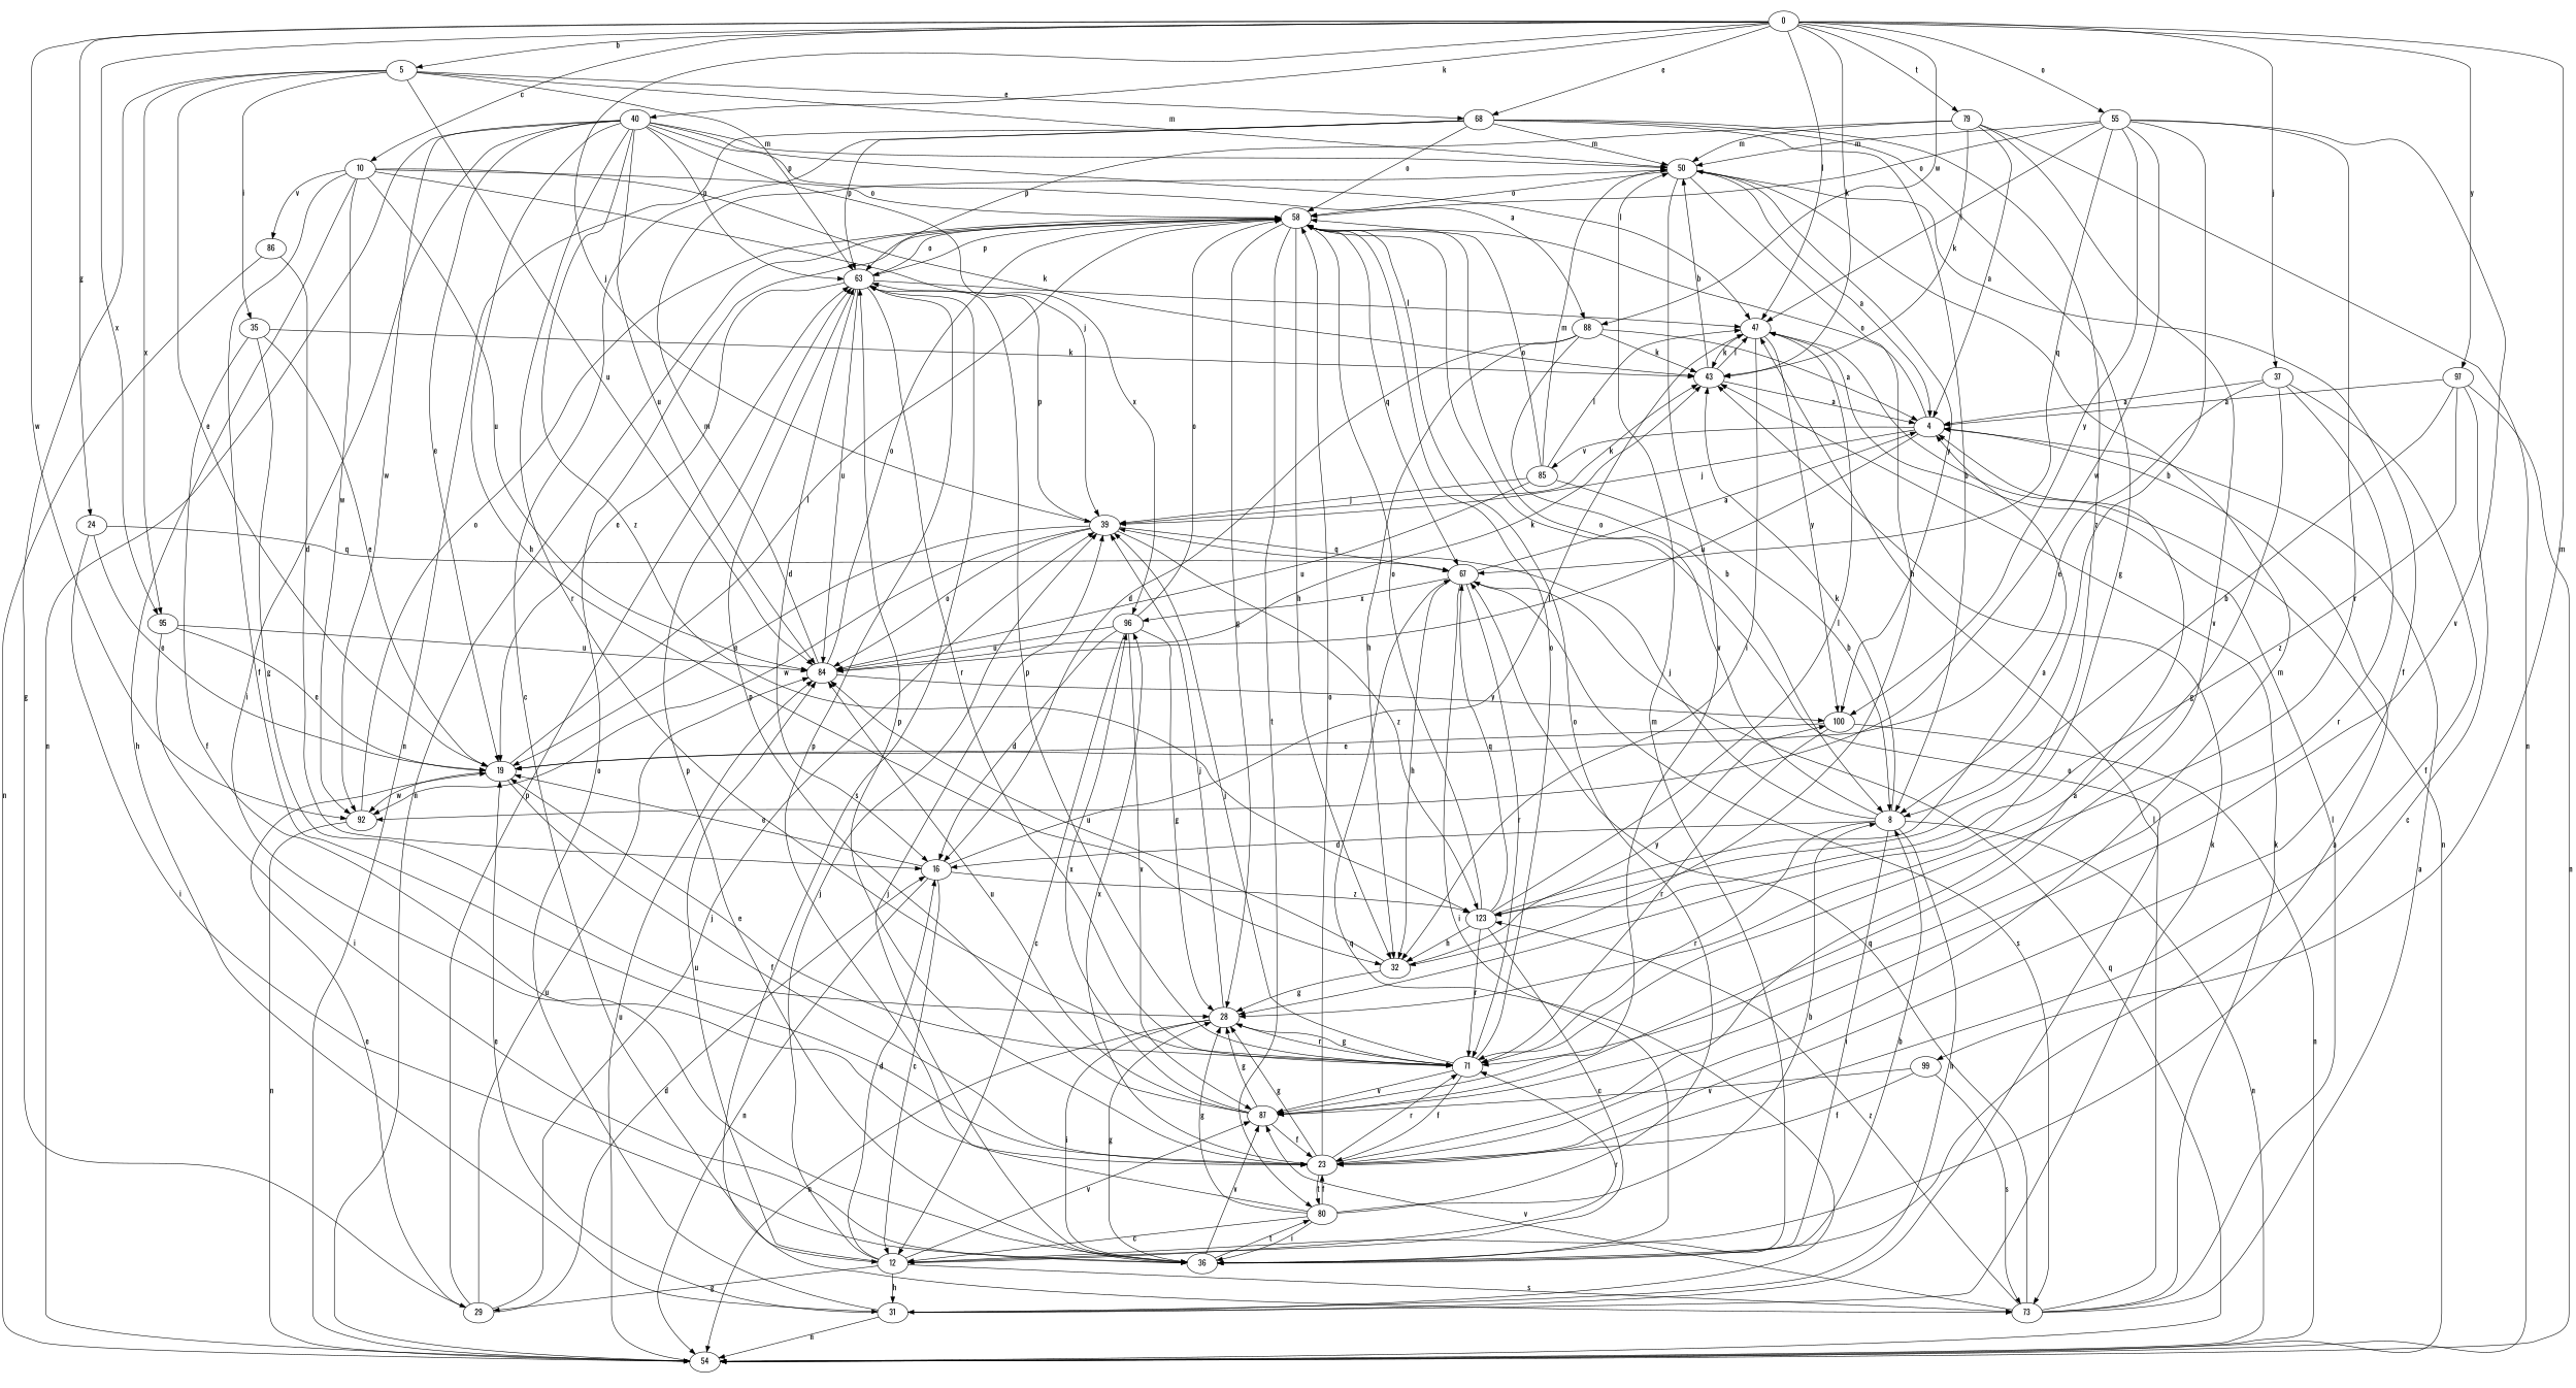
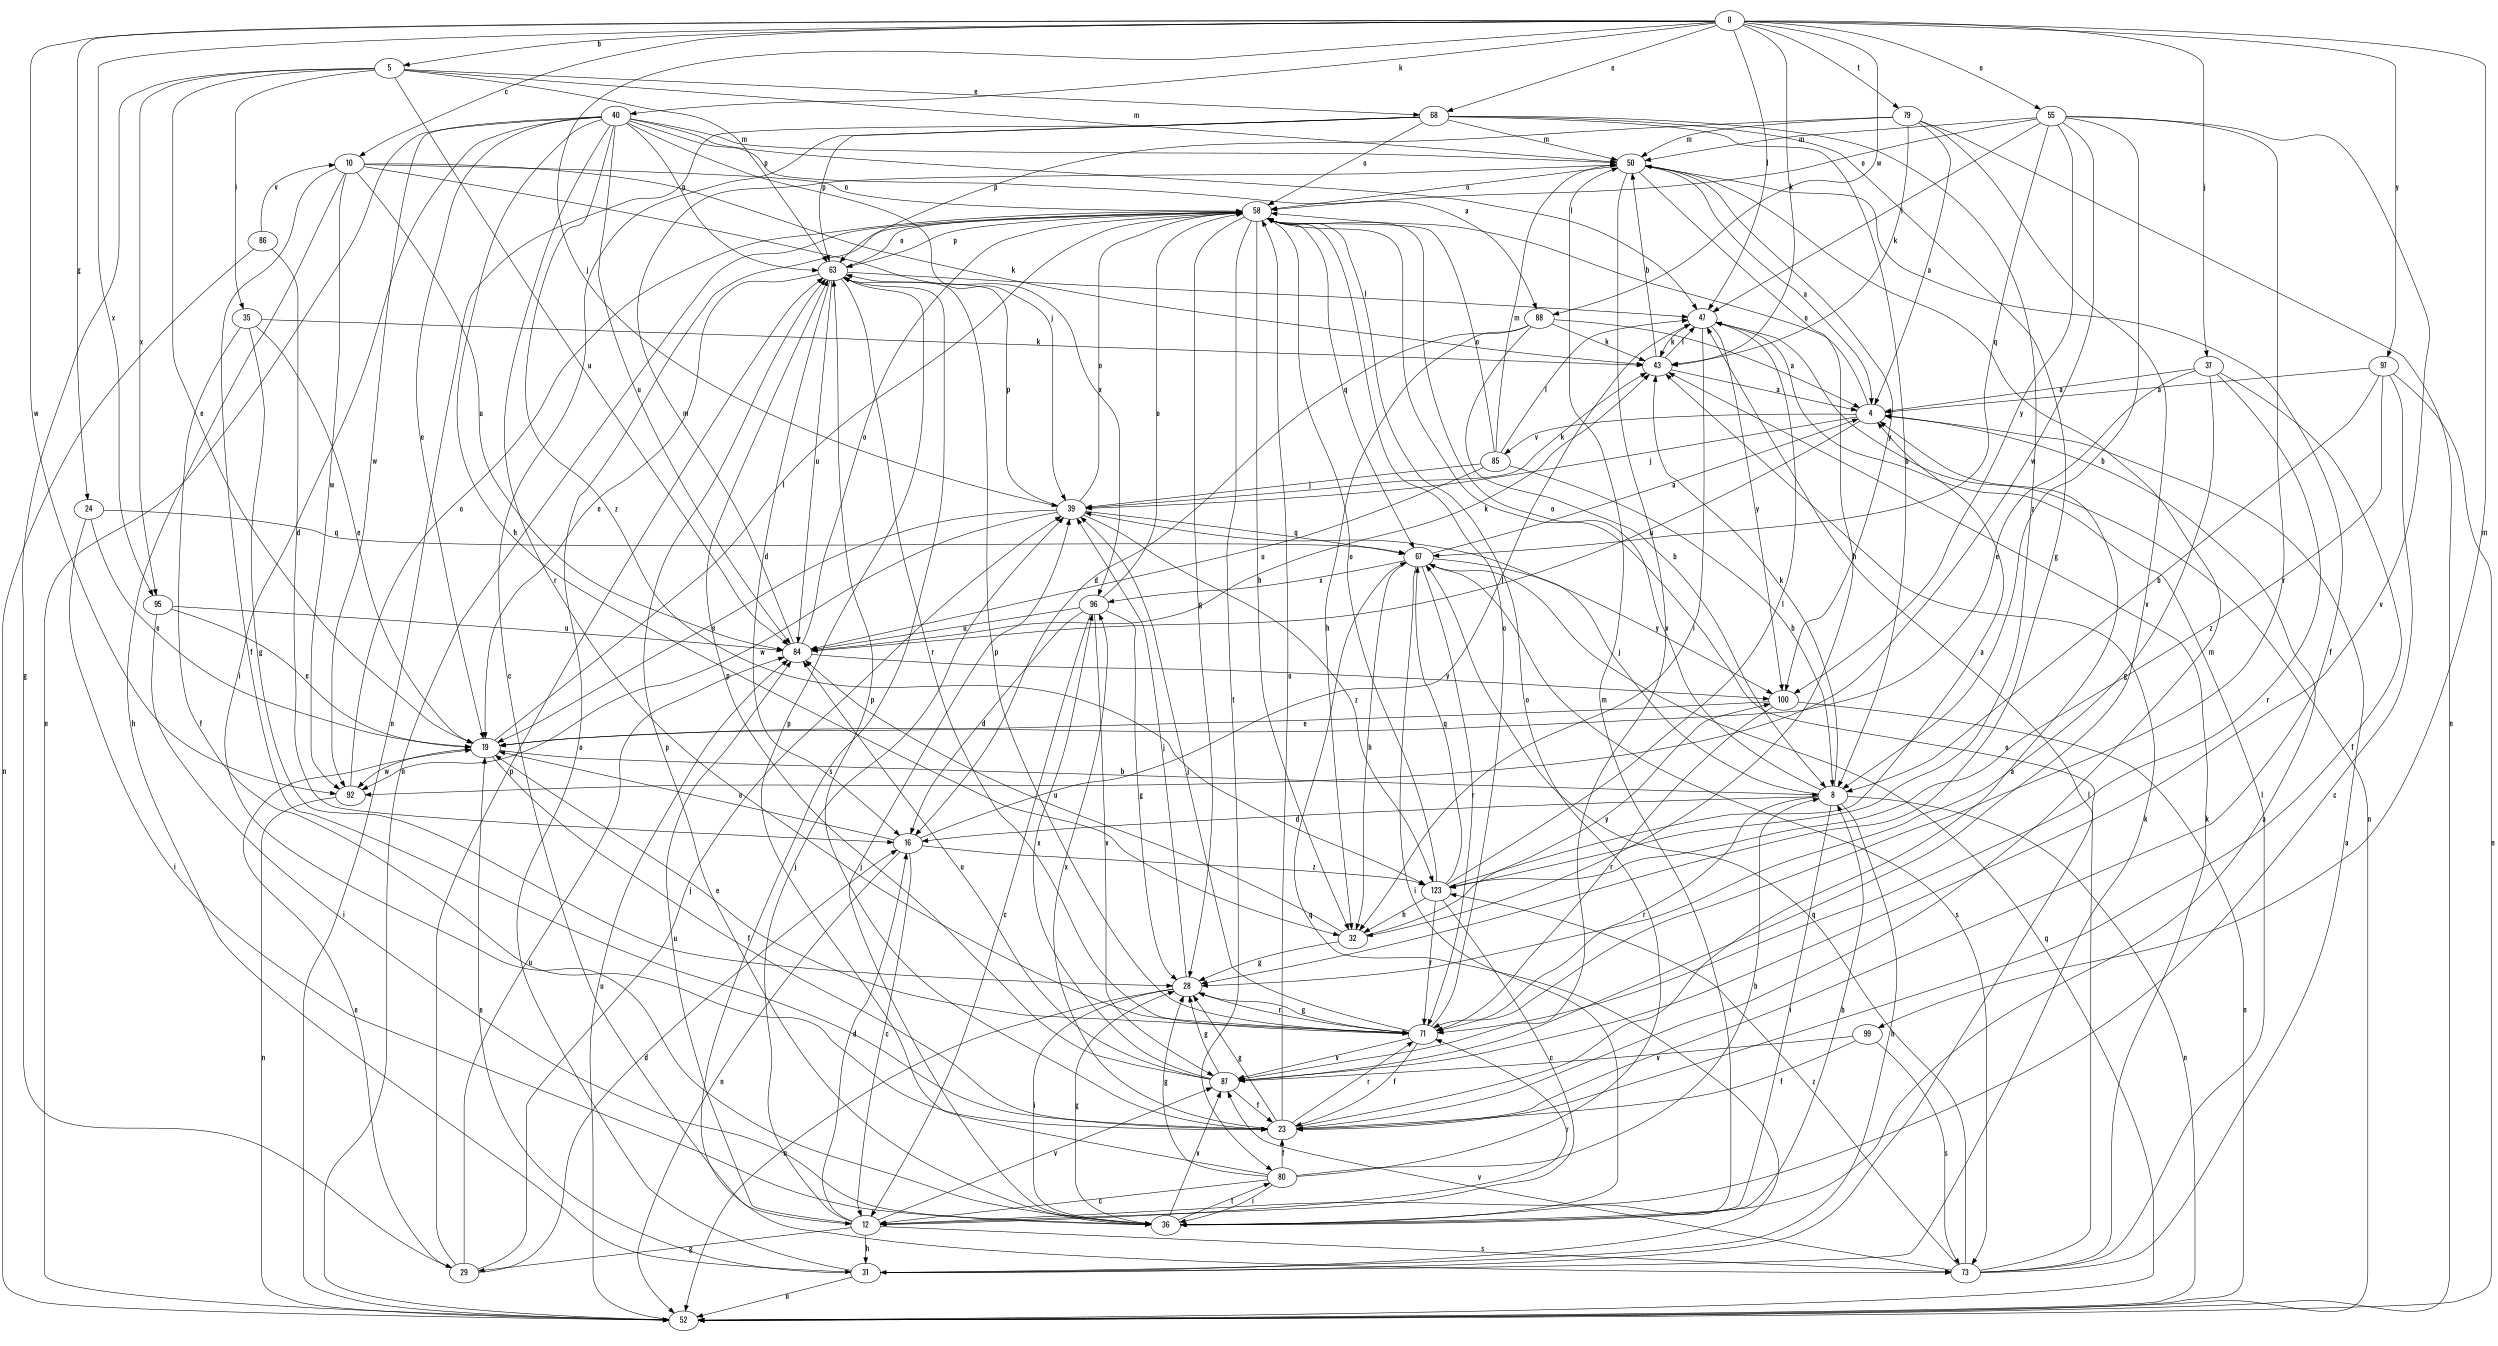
  strict digraph {
    fontname=Oswald
    node [fontname=Oswald]
    edge [fontname=Oswald]
    0
    5
    10
    n4 [label=68]
    24
    37
    39
    40
    43
    47
    n11 [label=99]
    55
    79
    88
    92
    95
    97
    84
    19
    n20 [label=29]
    35
    50
    63
    58
    31
    23
    86
    96
    8
-   54
+   54 [label=52]
    12
    n32 [label=123]
    28
    36
    67
    4
    71
    32
    100
    n40 [label=73]
    87
    16
    85
    80
    0 -> 5 [label=b]
    0 -> 10 [label=c]
    0 -> n4 [label=e]
    0 -> 24 [label=g]
    0 -> 37 [label=j]
    0 -> 39 [label=j]
    0 -> 40 [label=k]
    0 -> 43 [label=k]
    0 -> 47 [label=l]
    0 -> n11 [label=m]
    0 -> 55 [label=o]
    0 -> 79 [label=t]
    0 -> 88 [label=w]
    0 -> 92 [label=w]
    0 -> 95 [label=x]
    0 -> 97 [label=y]
    5 -> n4 [label=e]
    5 -> 95 [label=x]
    5 -> 84 [label=u]
    5 -> 19 [label=e]
    5 -> n20 [label=g]
    5 -> 35 [label=i]
    5 -> 50 [label=m]
    5 -> 63 [label=p]
    10 -> 43 [label=k]
    10 -> 92 [label=w]
    10 -> 84 [label=u]
    10 -> 58 [label=o]
    10 -> 31 [label=h]
    10 -> 23 [label=f]
-   10 -> 86 [label=v]
+   86 -> 10 [label=v]
    10 -> 96 [label=x]
    n4 -> 50 [label=m]
    n4 -> 63 [label=p]
    n4 -> 58 [label=o]
    n4 -> 8 [label=b]
    n4 -> 54 [label=n]
    n4 -> 12 [label=c]
    n4 -> n32 [label=z]
    n4 -> 28 [label=g]
    24 -> 19 [label=e]
    24 -> 36 [label=i]
    24 -> 67 [label=q]
    37 -> 19 [label=e]
    37 -> 23 [label=f]
    37 -> 28 [label=g]
    37 -> 4 [label=a]
    37 -> 71 [label=r]
    39 -> 43 [label=k]
    39 -> 92 [label=w]
    39 -> 19 [label=e]
    39 -> 63 [label=p]
-   39 -> 84 [label=o]
+   39 -> 58 [label=o]
    39 -> n32 [label=z]
    39 -> 67 [label=q]
    40 -> 39 [label=j]
    40 -> 47 [label=l]
    40 -> 88 [label=a]
    40 -> 92 [label=w]
    40 -> 84 [label=u]
    40 -> 19 [label=e]
    40 -> 50 [label=m]
    40 -> 63 [label=p]
    40 -> 54 [label=n]
    40 -> n32 [label=z]
    40 -> 36 [label=i]
    40 -> 71 [label=r]
    40 -> 32 [label=h]
    43 -> 47 [label=l]
    43 -> 50 [label=b]
    43 -> 4 [label=a]
    47 -> 43 [label=k]
    47 -> 54 [label=n]
    47 -> 32 [label=i]
    47 -> 100 [label=y]
    n11 -> 23 [label=f]
    n11 -> n40 [label=s]
    n11 -> 87 [label=v]
    55 -> 47 [label=l]
    55 -> 92 [label=w]
    55 -> 50 [label=m]
    55 -> 58 [label=o]
    55 -> 8 [label=b]
    55 -> 67 [label=q]
    55 -> 71 [label=r]
    55 -> 100 [label=y]
    55 -> 87 [label=v]
    79 -> 43 [label=k]
    79 -> 50 [label=m]
    79 -> 63 [label=p]
    79 -> 54 [label=n]
    79 -> 4 [label=a]
    79 -> 87 [label=v]
    88 -> 43 [label=k]
    88 -> 8 [label=b]
    88 -> 4 [label=a]
    88 -> 32 [label=h]
    88 -> 16 [label=d]
    92 -> 58 [label=o]
    92 -> 54 [label=n]
    95 -> 84 [label=u]
    95 -> 19 [label=e]
    95 -> 36 [label=i]
    97 -> 8 [label=b]
    97 -> 54 [label=n]
    97 -> 12 [label=c]
    97 -> n32 [label=z]
    97 -> 4 [label=a]
    84 -> 43 [label=k]
    84 -> 50 [label=m]
    84 -> 58 [label=o]
    84 -> 100 [label=y]
    19 -> 92 [label=w]
    19 -> 58 [label=l]
    19 -> 23 [label=f]
+   19 -> 8 [label=b]
    n20 -> 39 [label=j]
    n20 -> 84 [label=u]
    n20 -> 19 [label=e]
    n20 -> 63 [label=p]
    n20 -> 16 [label=d]
    35 -> 43 [label=k]
    35 -> 19 [label=e]
    35 -> 23 [label=f]
    35 -> 28 [label=g]
    50 -> 58 [label=o]
    50 -> 23 [label=f]
    50 -> 4 [label=a]
    50 -> 32 [label=h]
    50 -> 100 [label=y]
    50 -> 87 [label=v]
    63 -> 47 [label=l]
    63 -> 84 [label=u]
    63 -> 19 [label=e]
    63 -> 58 [label=o]
    63 -> 71 [label=r]
    63 -> n40 [label=s]
    63 -> 16 [label=d]
    58 -> 63 [label=p]
    58 -> 54 [label=n]
    58 -> 28 [label=g]
    58 -> 67 [label=q]
    58 -> 32 [label=h]
    58 -> 80 [label=t]
    31 -> 43 [label=k]
    31 -> 47 [label=l]
    31 -> 19 [label=e]
    31 -> 58 [label=o]
    31 -> 54 [label=n]
    31 -> 67 [label=q]
    23 -> 50 [label=m]
    23 -> 63 [label=p]
    23 -> 58 [label=o]
    23 -> 96 [label=x]
    23 -> 28 [label=g]
    23 -> 4 [label=a]
    23 -> 71 [label=r]
-   23 -> 80 [label=t]
    86 -> 54 [label=n]
    86 -> 16 [label=d]
    96 -> 84 [label=u]
    96 -> 58 [label=o]
    96 -> 12 [label=c]
    96 -> 28 [label=g]
    96 -> 87 [label=v]
    96 -> 16 [label=d]
    8 -> 39 [label=j]
    8 -> 43 [label=k]
    8 -> 58 [label=o]
    8 -> 31 [label=h]
    8 -> 54 [label=n]
    8 -> 36 [label=i]
    8 -> 71 [label=r]
    8 -> 16 [label=d]
    54 -> 84 [label=u]
    54 -> 67 [label=q]
    12 -> 39 [label=j]
    12 -> 84 [label=u]
    12 -> n20 [label=g]
    12 -> 31 [label=h]
    12 -> 71 [label=r]
    12 -> n40 [label=s]
    12 -> 87 [label=v]
    12 -> 16 [label=d]
    n32 -> 47 [label=l]
    n32 -> 58 [label=o]
    n32 -> 12 [label=c]
    n32 -> 67 [label=q]
    n32 -> 4 [label=a]
    n32 -> 71 [label=r]
    n32 -> 32 [label=h]
    28 -> 39 [label=j]
    28 -> 54 [label=n]
    28 -> 36 [label=i]
    28 -> 71 [label=r]
    36 -> 39 [label=j]
    36 -> 50 [label=m]
    36 -> 63 [label=p]
    36 -> 8 [label=b]
    36 -> 28 [label=g]
    36 -> 4 [label=a]
    36 -> 87 [label=v]
    36 -> 80 [label=t]
    67 -> 96 [label=x]
    67 -> 36 [label=i]
    67 -> 4 [label=a]
    67 -> 71 [label=r]
    67 -> 32 [label=h]
+   67 -> 100 [label=y]
    67 -> n40 [label=s]
    4 -> 39 [label=j]
    4 -> 84 [label=u]
    4 -> 58 [label=o]
    4 -> 85 [label=v]
    71 -> 39 [label=j]
    71 -> 19 [label=e]
    71 -> 63 [label=p]
    71 -> 58 [label=o]
    71 -> 23 [label=f]
    71 -> 28 [label=g]
    71 -> 87 [label=v]
    32 -> 84 [label=u]
    32 -> 28 [label=g]
    32 -> 100 [label=y]
    100 -> 19 [label=e]
    100 -> 54 [label=n]
    100 -> 71 [label=r]
    n40 -> 43 [label=k]
    n40 -> 47 [label=l]
    n40 -> 58 [label=o]
    n40 -> n32 [label=z]
    n40 -> 67 [label=q]
    n40 -> 4 [label=a]
    n40 -> 87 [label=v]
    87 -> 84 [label=u]
    87 -> 63 [label=p]
    87 -> 23 [label=f]
    87 -> 96 [label=x]
    87 -> 28 [label=g]
    16 -> 47 [label=l]
    16 -> 19 [label=e]
    16 -> 54 [label=n]
    16 -> 12 [label=c]
    16 -> n32 [label=z]
    85 -> 39 [label=j]
    85 -> 47 [label=l]
    85 -> 84 [label=u]
    85 -> 50 [label=m]
    85 -> 58 [label=o]
    85 -> 8 [label=b]
    80 -> 63 [label=p]
    80 -> 58 [label=o]
    80 -> 23 [label=f]
    80 -> 8 [label=b]
    80 -> 12 [label=c]
    80 -> 28 [label=g]
    80 -> 36 [label=i]
  }
